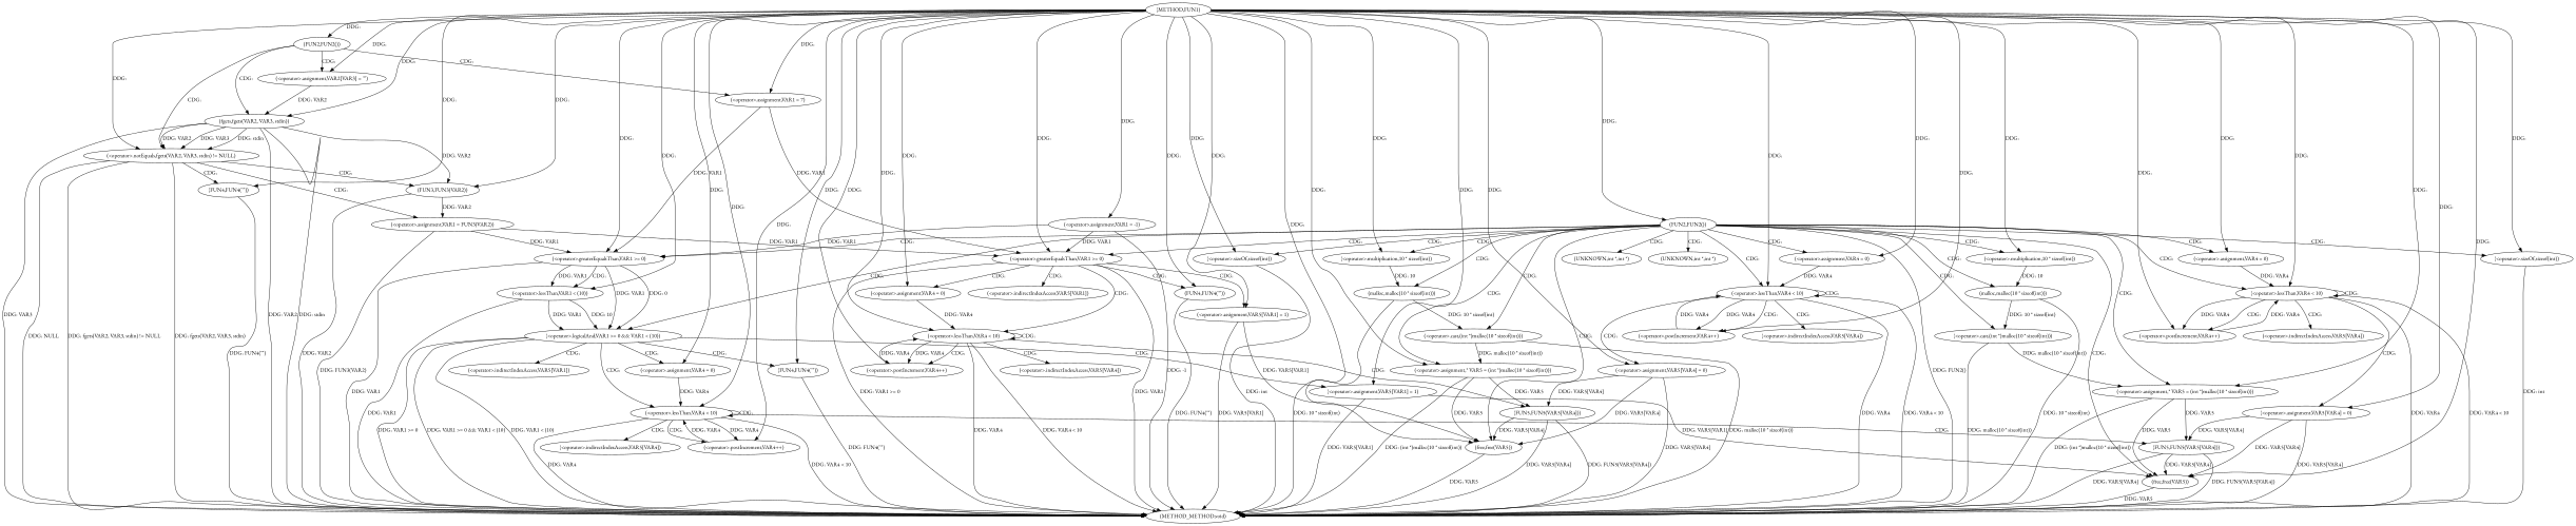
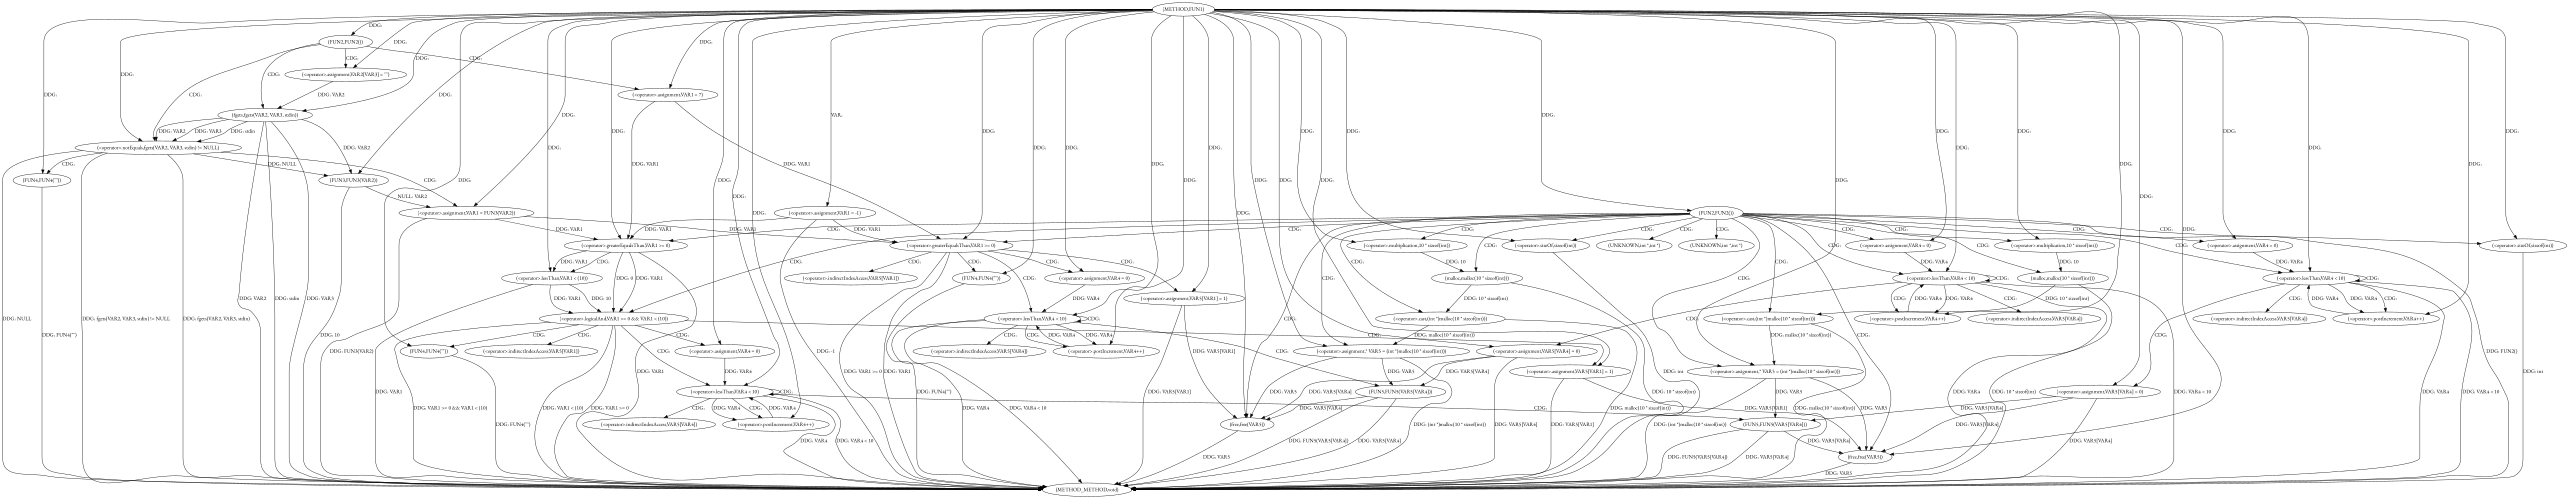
  digraph {
    fontname="EB Garamond"
    node [fontname="EB Garamond"]
    edge [fontname="EB Garamond"]
    n1 [label="(METHOD,FUN1)"]
    n2 [label="(<operator>.assignment,VAR1 = -1)"]
    n3 [label="(FUN2,FUN2())"]
    n4 [label="(<operator>.assignment,VAR2[VAR3] = \"\")"]
    n5 [label="(<operator>.notEquals,fgets(VAR2, VAR3, stdin) != NULL)"]
    n6 [label="(fgets,fgets(VAR2, VAR3, stdin))"]
    n7 [label="(<operator>.assignment,VAR1 = FUN3(VAR2))"]
    n8 [label="(FUN3,FUN3(VAR2))"]
    n9 [label="(FUN4,FUN4(\"\"))"]
    n10 [label="(<operator>.assignment,VAR1 = 7)"]
    n11 [label="(FUN2,FUN2())"]
    n12 [label="(<operator>.assignment,* VAR5 = (int *)malloc(10 * sizeof(int)))"]
    n13 [label="(<operator>.multiplication,10 * sizeof(int))"]
    n14 [label="(<operator>.sizeOf,sizeof(int))"]
    n15 [label="(<operator>.assignment,VAR4 = 0)"]
    n16 [label="(<operator>.lessThan,VAR4 < 10)"]
    n17 [label="(<operator>.postIncrement,VAR4++)"]
    n18 [label="(<operator>.assignment,VAR5[VAR4] = 0)"]
    n19 [label="(<operator>.greaterEqualsThan,VAR1 >= 0)"]
    n20 [label="(<operator>.assignment,VAR5[VAR1] = 1)"]
    n21 [label="(<operator>.assignment,VAR4 = 0)"]
    n22 [label="(<operator>.lessThan,VAR4 < 10)"]
    n23 [label="(<operator>.postIncrement,VAR4++)"]
    n24 [label="(FUN4,FUN4(\"\"))"]
    n25 [label="(free,free(VAR5))"]
    n26 [label="(<operator>.assignment,* VAR5 = (int *)malloc(10 * sizeof(int)))"]
    n27 [label="(<operator>.multiplication,10 * sizeof(int))"]
    n28 [label="(<operator>.sizeOf,sizeof(int))"]
    n29 [label="(<operator>.assignment,VAR4 = 0)"]
    n30 [label="(<operator>.lessThan,VAR4 < 10)"]
    n31 [label="(<operator>.postIncrement,VAR4++)"]
    n32 [label="(<operator>.assignment,VAR5[VAR4] = 0)"]
    n33 [label="(<operator>.greaterEqualsThan,VAR1 >= 0)"]
    n34 [label="(<operator>.lessThan,VAR1 < (10))"]
    n35 [label="(<operator>.assignment,VAR5[VAR1] = 1)"]
    n36 [label="(<operator>.assignment,VAR4 = 0)"]
    n37 [label="(<operator>.lessThan,VAR4 < 10)"]
    n38 [label="(<operator>.postIncrement,VAR4++)"]
    n39 [label="(FUN4,FUN4(\"\"))"]
    n40 [label="(free,free(VAR5))"]
    n41 [label="(METHOD_METHOD,void)"]
    n42 [label="(<operator>.cast,(int *)malloc(10 * sizeof(int)))"]
    n43 [label="(malloc,malloc(10 * sizeof(int)))"]
    n44 [label="(<operator>.cast,(int *)malloc(10 * sizeof(int)))"]
    n45 [label="(malloc,malloc(10 * sizeof(int)))"]
    n46 [label="(<operator>.logicalAnd,VAR1 >= 0 && VAR1 < (10))"]
    n47 [label="(UNKNOWN,int *,int *)"]
    n48 [label="(UNKNOWN,int *,int *)"]
    n49 [label="(FUN5,FUN5(VAR5[VAR4]))"]
    n50 [label="(<operator>.indirectIndexAccess,VAR5[VAR4])"]
    n51 [label="(<operator>.indirectIndexAccess,VAR5[VAR1])"]
    n52 [label="(<operator>.indirectIndexAccess,VAR5[VAR4])"]
    n53 [label="(FUN5,FUN5(VAR5[VAR4]))"]
    n54 [label="(<operator>.indirectIndexAccess,VAR5[VAR4])"]
    n55 [label="(<operator>.indirectIndexAccess,VAR5[VAR4])"]
    n56 [label="(<operator>.indirectIndexAccess,VAR5[VAR1])"]
-   n1 -> n2 [label="DDG: "]
+   n1 -> n2 [label="VAR: "]
    n1 -> n3 [label="DDG: "]
    n1 -> n4 [label="DDG: "]
    n1 -> n5 [label="DDG: "]
    n1 -> n6 [label="DDG: "]
+   n1 -> n7 [label="DDG: "]
    n1 -> n8 [label="DDG: "]
    n1 -> n9 [label="DDG: "]
    n1 -> n10 [label="DDG: "]
    n1 -> n11 [label="DDG: "]
    n1 -> n12 [label="DDG: "]
    n1 -> n13 [label="DDG: "]
    n1 -> n14 [label="DDG: "]
    n1 -> n15 [label="DDG: "]
    n1 -> n16 [label="DDG: "]
    n1 -> n17 [label="DDG: "]
    n1 -> n18 [label="DDG: "]
    n1 -> n19 [label="DDG: "]
    n1 -> n20 [label="DDG: "]
    n1 -> n21 [label="DDG: "]
    n1 -> n22 [label="DDG: "]
    n1 -> n23 [label="DDG: "]
    n1 -> n24 [label="DDG: "]
    n1 -> n25 [label="DDG: "]
    n1 -> n26 [label="DDG: "]
    n1 -> n27 [label="DDG: "]
    n1 -> n28 [label="DDG: "]
    n1 -> n29 [label="DDG: "]
    n1 -> n30 [label="DDG: "]
    n1 -> n31 [label="DDG: "]
    n1 -> n32 [label="DDG: "]
    n1 -> n33 [label="DDG: "]
    n1 -> n34 [label="DDG: "]
    n1 -> n35 [label="DDG: "]
    n1 -> n36 [label="DDG: "]
    n1 -> n37 [label="DDG: "]
    n1 -> n38 [label="DDG: "]
    n1 -> n39 [label="DDG: "]
    n1 -> n40 [label="DDG: "]
    n2 -> n19 [label="DDG: VAR1"]
    n2 -> n33 [label="DDG: VAR1"]
    n2 -> n41 [label="DDG: -1"]
    n3 -> n4 [label="CDG: "]
    n3 -> n5 [label="CDG: "]
    n3 -> n6 [label="CDG: "]
    n3 -> n10 [label="CDG: "]
    n4 -> n6 [label="DDG: VAR2"]
    n5 -> n7 [label="CDG: "]
-   n5 -> n8 [label="CDG: "]
+   n5 -> n8 [label="DDG: NULL"]
    n5 -> n9 [label="CDG: "]
    n5 -> n41 [label="DDG: fgets(VAR2, VAR3, stdin)"]
    n5 -> n41 [label="DDG: NULL"]
    n5 -> n41 [label="DDG: fgets(VAR2, VAR3, stdin) != NULL"]
    n6 -> n5 [label="DDG: VAR2"]
    n6 -> n5 [label="DDG: VAR3"]
    n6 -> n5 [label="DDG: stdin"]
    n6 -> n8 [label="DDG: VAR2"]
    n6 -> n41 [label="DDG: VAR2"]
    n6 -> n41 [label="DDG: stdin"]
    n6 -> n41 [label="DDG: VAR3"]
    n7 -> n19 [label="DDG: VAR1"]
    n7 -> n33 [label="DDG: VAR1"]
    n7 -> n41 [label="DDG: FUN3(VAR2)"]
-   n8 -> n7 [label="DDG: VAR2"]
-   n8 -> n41 [label="DDG: VAR2"]
+   n8 -> n7 [label="NULL: VAR2"]
+   n8 -> n41 [label="DDG: 10"]
    n9 -> n41 [label="DDG: FUN4(\"\")"]
    n10 -> n19 [label="DDG: VAR1"]
    n10 -> n33 [label="DDG: VAR1"]
    n11 -> n12 [label="CDG: "]
    n11 -> n13 [label="CDG: "]
    n11 -> n14 [label="CDG: "]
    n11 -> n15 [label="CDG: "]
    n11 -> n16 [label="CDG: "]
    n11 -> n19 [label="CDG: "]
    n11 -> n25 [label="CDG: "]
    n11 -> n26 [label="CDG: "]
    n11 -> n27 [label="CDG: "]
    n11 -> n28 [label="CDG: "]
    n11 -> n29 [label="CDG: "]
    n11 -> n30 [label="CDG: "]
    n11 -> n33 [label="CDG: "]
    n11 -> n40 [label="CDG: "]
    n11 -> n41 [label="DDG: FUN2()"]
    n11 -> n42 [label="CDG: "]
    n11 -> n43 [label="CDG: "]
    n11 -> n44 [label="CDG: "]
    n11 -> n45 [label="CDG: "]
    n11 -> n46 [label="CDG: "]
    n11 -> n47 [label="CDG: "]
    n11 -> n48 [label="CDG: "]
    n12 -> n25 [label="DDG: VAR5"]
    n12 -> n41 [label="DDG: (int *)malloc(10 * sizeof(int))"]
    n12 -> n49 [label="DDG: VAR5"]
    n13 -> n43 [label="DDG: 10"]
    n14 -> n41 [label="DDG: int"]
    n15 -> n16 [label="DDG: VAR4"]
    n16 -> n16 [label="CDG: "]
    n16 -> n17 [label="DDG: VAR4"]
    n16 -> n17 [label="CDG: "]
    n16 -> n18 [label="CDG: "]
    n16 -> n41 [label="DDG: VAR4 < 10"]
    n16 -> n41 [label="DDG: VAR4"]
    n16 -> n50 [label="CDG: "]
    n17 -> n16 [label="DDG: VAR4"]
    n18 -> n25 [label="DDG: VAR5[VAR4]"]
    n18 -> n41 [label="DDG: VAR5[VAR4]"]
    n18 -> n49 [label="DDG: VAR5[VAR4]"]
    n19 -> n20 [label="CDG: "]
    n19 -> n21 [label="CDG: "]
    n19 -> n22 [label="CDG: "]
    n19 -> n24 [label="CDG: "]
    n19 -> n41 [label="DDG: VAR1"]
    n19 -> n41 [label="DDG: VAR1 >= 0"]
    n19 -> n51 [label="CDG: "]
    n20 -> n25 [label="DDG: VAR5[VAR1]"]
    n20 -> n41 [label="DDG: VAR5[VAR1]"]
    n21 -> n22 [label="DDG: VAR4"]
    n22 -> n22 [label="CDG: "]
    n22 -> n23 [label="DDG: VAR4"]
    n22 -> n23 [label="CDG: "]
    n22 -> n41 [label="DDG: VAR4"]
    n22 -> n41 [label="DDG: VAR4 < 10"]
    n22 -> n49 [label="CDG: "]
    n22 -> n52 [label="CDG: "]
    n23 -> n22 [label="DDG: VAR4"]
    n24 -> n41 [label="DDG: FUN4(\"\")"]
    n25 -> n41 [label="DDG: VAR5"]
    n26 -> n40 [label="DDG: VAR5"]
    n26 -> n41 [label="DDG: (int *)malloc(10 * sizeof(int))"]
    n26 -> n53 [label="DDG: VAR5"]
    n27 -> n45 [label="DDG: 10"]
    n28 -> n41 [label="DDG: int"]
    n29 -> n30 [label="DDG: VAR4"]
    n30 -> n30 [label="CDG: "]
    n30 -> n31 [label="DDG: VAR4"]
    n30 -> n31 [label="CDG: "]
    n30 -> n32 [label="CDG: "]
    n30 -> n41 [label="DDG: VAR4 < 10"]
    n30 -> n41 [label="DDG: VAR4"]
    n30 -> n54 [label="CDG: "]
    n31 -> n30 [label="DDG: VAR4"]
    n32 -> n40 [label="DDG: VAR5[VAR4]"]
    n32 -> n41 [label="DDG: VAR5[VAR4]"]
    n32 -> n53 [label="DDG: VAR5[VAR4]"]
    n33 -> n34 [label="DDG: VAR1"]
    n33 -> n34 [label="CDG: "]
    n33 -> n41 [label="DDG: VAR1"]
    n33 -> n46 [label="DDG: VAR1"]
    n33 -> n46 [label="DDG: 0"]
    n34 -> n41 [label="DDG: VAR1"]
    n34 -> n46 [label="DDG: VAR1"]
    n34 -> n46 [label="DDG: 10"]
    n35 -> n40 [label="DDG: VAR5[VAR1]"]
    n35 -> n41 [label="DDG: VAR5[VAR1]"]
    n36 -> n37 [label="DDG: VAR4"]
    n37 -> n37 [label="CDG: "]
    n37 -> n38 [label="DDG: VAR4"]
    n37 -> n38 [label="CDG: "]
    n37 -> n41 [label="DDG: VAR4"]
    n37 -> n41 [label="DDG: VAR4 < 10"]
    n37 -> n53 [label="CDG: "]
    n37 -> n55 [label="CDG: "]
    n38 -> n37 [label="DDG: VAR4"]
    n39 -> n41 [label="DDG: FUN4(\"\")"]
    n40 -> n41 [label="DDG: VAR5"]
    n42 -> n12 [label="DDG: malloc(10 * sizeof(int))"]
    n42 -> n41 [label="DDG: malloc(10 * sizeof(int))"]
    n43 -> n41 [label="DDG: 10 * sizeof(int)"]
    n43 -> n42 [label="DDG: 10 * sizeof(int)"]
    n44 -> n26 [label="DDG: malloc(10 * sizeof(int))"]
    n44 -> n41 [label="DDG: malloc(10 * sizeof(int))"]
    n45 -> n41 [label="DDG: 10 * sizeof(int)"]
    n45 -> n44 [label="DDG: 10 * sizeof(int)"]
    n46 -> n35 [label="CDG: "]
    n46 -> n36 [label="CDG: "]
    n46 -> n37 [label="CDG: "]
    n46 -> n39 [label="CDG: "]
    n46 -> n41 [label="DDG: VAR1 >= 0"]
    n46 -> n41 [label="DDG: VAR1 >= 0 && VAR1 < (10)"]
    n46 -> n41 [label="DDG: VAR1 < (10)"]
    n46 -> n56 [label="CDG: "]
    n49 -> n25 [label="DDG: VAR5[VAR4]"]
    n49 -> n41 [label="DDG: FUN5(VAR5[VAR4])"]
    n49 -> n41 [label="DDG: VAR5[VAR4]"]
    n53 -> n40 [label="DDG: VAR5[VAR4]"]
    n53 -> n41 [label="DDG: VAR5[VAR4]"]
    n53 -> n41 [label="DDG: FUN5(VAR5[VAR4])"]
  }
